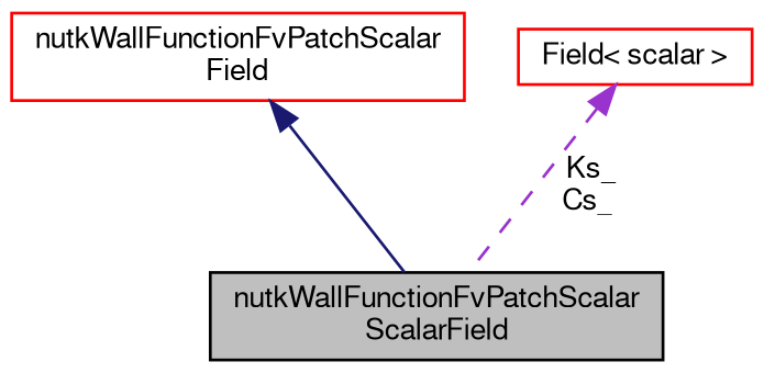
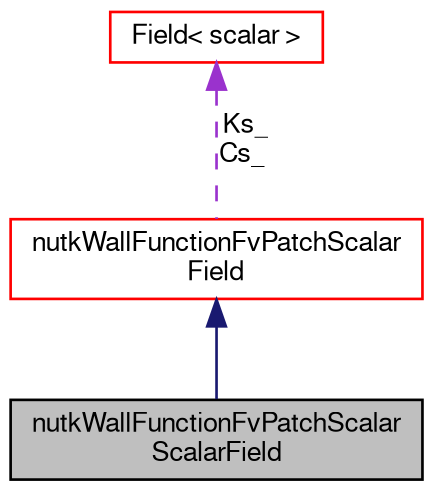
  digraph {
    node [color=red fontname=FreeSans fontsize=10 shape=record]
    edge [dir=back fontname=FreeSans fontsize=10 labelfontname=FreeSans labelfontsize=10]
    n1 [color=black fillcolor=grey75 fontcolor=black height=0.2 label="nutkWallFunctionFvPatchScalar\lScalarField" style=filled width=0.4]
    n2 [height=0.2 label="nutkWallFunctionFvPatchScalar\lField" width=0.4]
    n3 [height=0.2 label="Field\< scalar \>" width=0.4]
    n2 -> n1 [color=midnightblue style=solid]
-   n3 -> n1 [color=darkorchid3 label=" Ks_\nCs_" style=dashed]
+   n3 -> n2 [color=darkorchid3 label=" Ks_\nCs_" style=dashed]
  }
